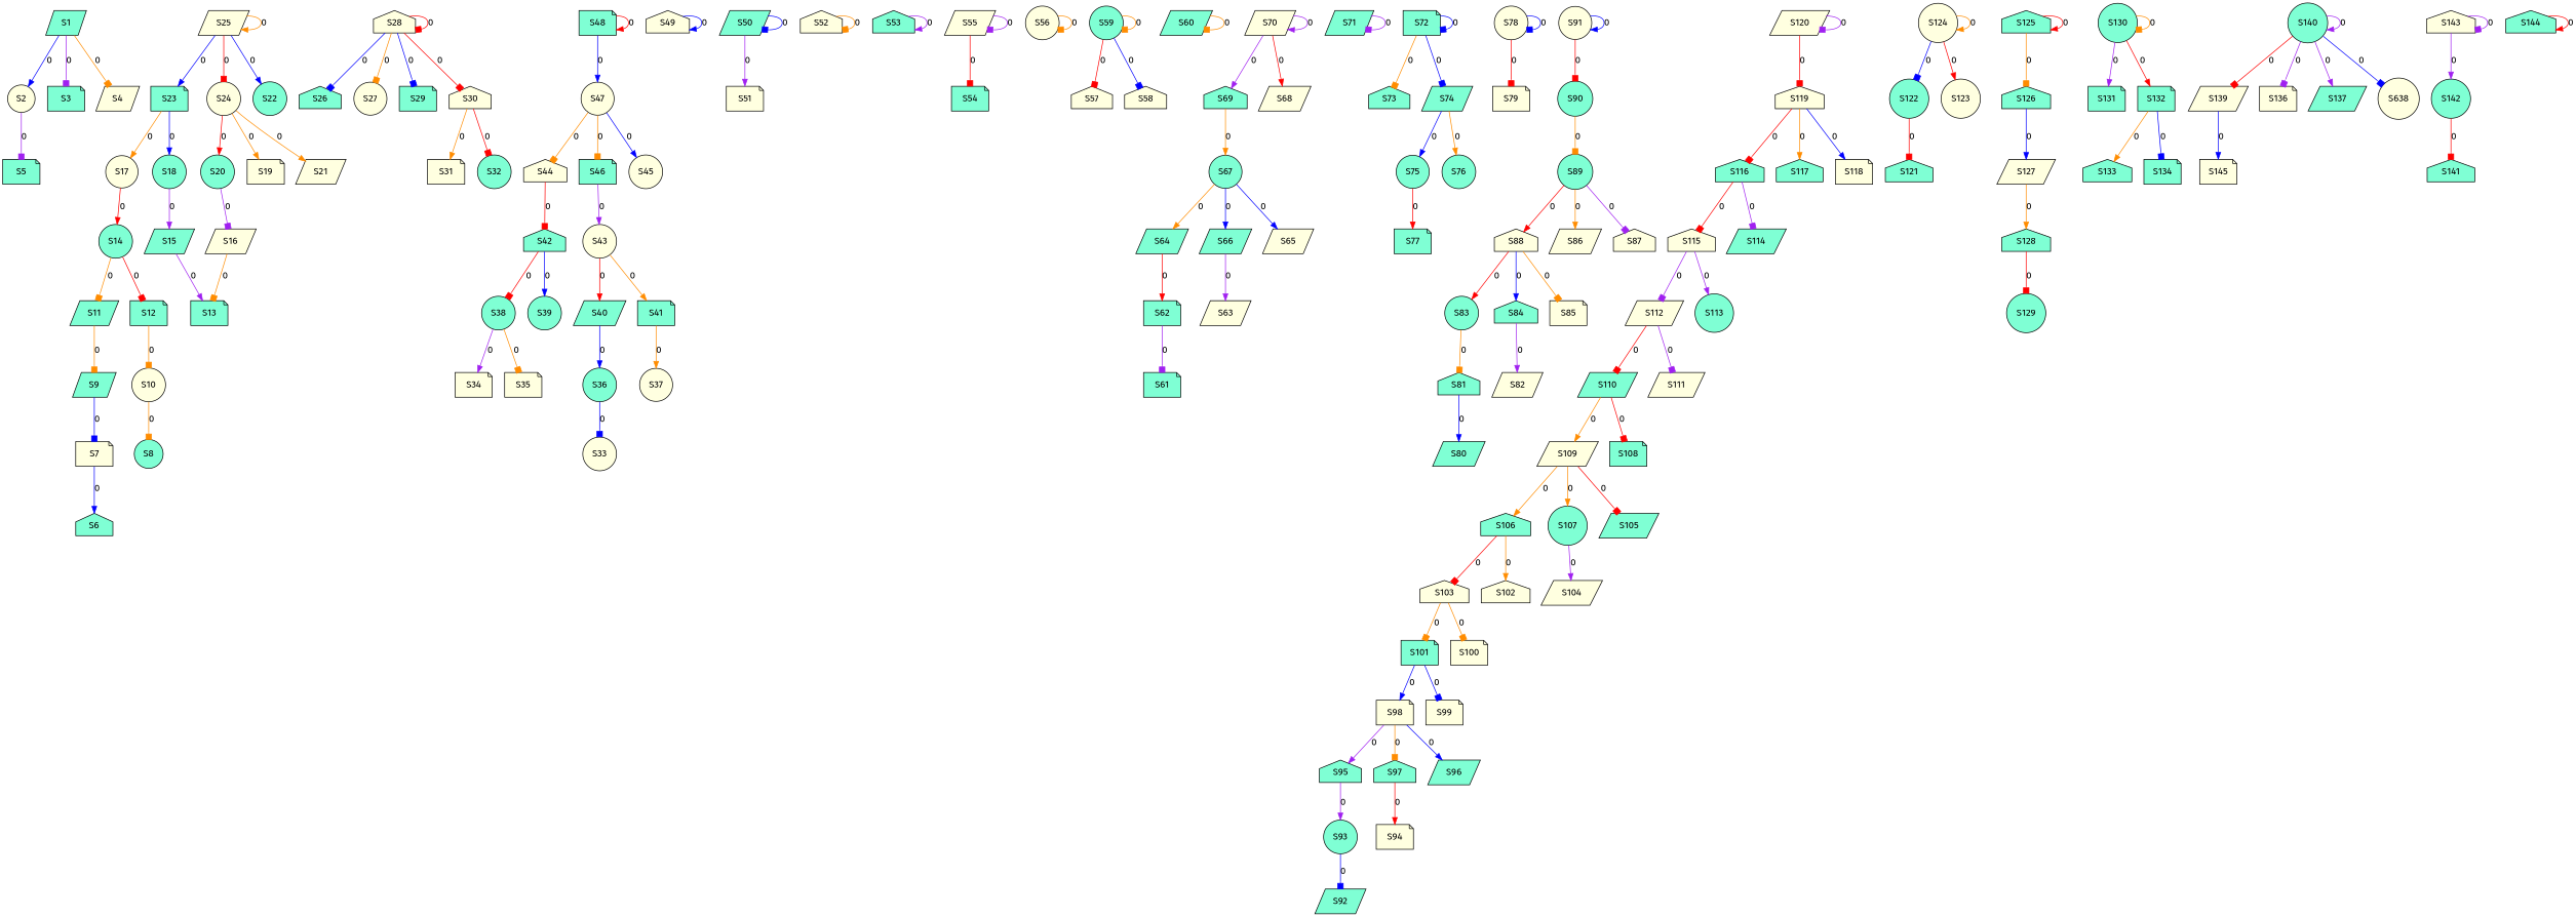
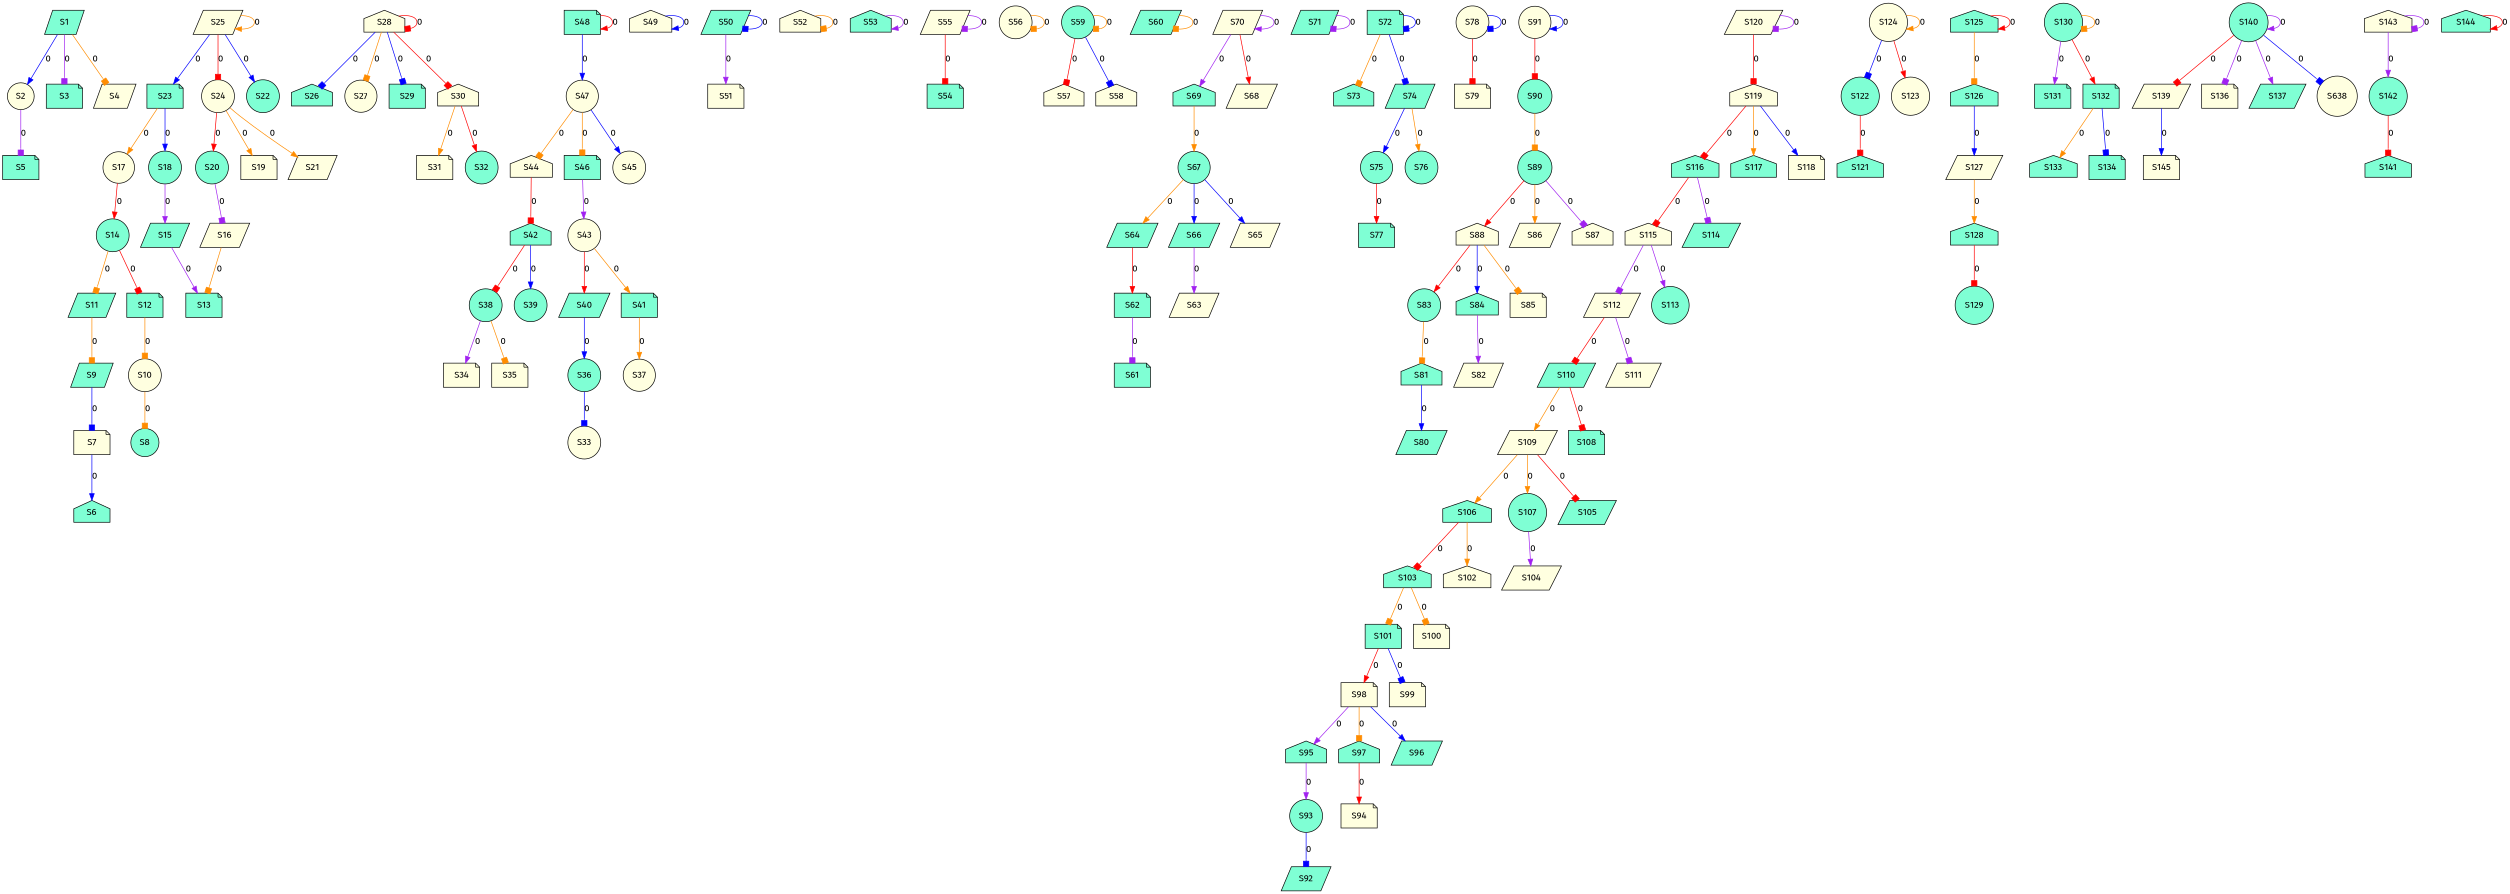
  strict digraph {
    fontname="Fira Sans"
    node [fillcolor=aquamarine fontname="Fira Sans" shape=circle style=filled]
    edge [arrowhead=normal color=darkorange fontname="Fira Sans"]
    S1 [shape=parallelogram]
    S2 [fillcolor=lightyellow]
    S3 [shape=note]
    S4 [fillcolor=lightyellow shape=parallelogram]
    S5 [shape=note]
    S7 [fillcolor=lightyellow shape=note]
    S6 [shape=house]
    S9 [shape=parallelogram]
    S10 [fillcolor=lightyellow]
    S8
    S11 [shape=parallelogram]
    S12 [shape=note]
    S14
    S16 [fillcolor=lightyellow shape=parallelogram]
    S13 [shape=note]
    S17 [fillcolor=lightyellow]
    S15 [shape=parallelogram]
    S18
    S20
    S23 [shape=note]
    S24 [fillcolor=lightyellow]
    S19 [fillcolor=lightyellow shape=note]
    S21 [fillcolor=lightyellow shape=parallelogram]
    S25 [fillcolor=lightyellow shape=parallelogram]
    S22
    S28 [fillcolor=lightyellow shape=house]
    S26 [shape=house]
    S27 [fillcolor=lightyellow]
    S29 [shape=note]
    S30 [fillcolor=lightyellow shape=house]
    S31 [fillcolor=lightyellow shape=note]
    S32
    S33 [fillcolor=lightyellow]
    S36
    S34 [fillcolor=lightyellow shape=note]
    S38
    S35 [fillcolor=lightyellow shape=note]
    S40 [shape=parallelogram]
    S41 [shape=note]
    S37 [fillcolor=lightyellow]
    S42 [shape=house]
    S39
    S43 [fillcolor=lightyellow]
    S44 [fillcolor=lightyellow shape=house]
    S46 [shape=note]
    S47 [fillcolor=lightyellow]
    S45 [fillcolor=lightyellow]
    S48 [shape=note]
    S49 [fillcolor=lightyellow shape=house]
    S50 [shape=parallelogram]
    S51 [fillcolor=lightyellow shape=note]
    S52 [fillcolor=lightyellow shape=house]
    S53 [shape=house]
    S55 [fillcolor=lightyellow shape=parallelogram]
    S54 [shape=note]
    S56 [fillcolor=lightyellow]
    S59
    S57 [fillcolor=lightyellow shape=house]
    S58 [fillcolor=lightyellow shape=house]
    S60 [shape=parallelogram]
    S62 [shape=note]
    S61 [shape=note]
    S64 [shape=parallelogram]
    S66 [shape=parallelogram]
    S63 [fillcolor=lightyellow shape=parallelogram]
    S67
    S65 [fillcolor=lightyellow shape=parallelogram]
    S69 [shape=house]
    S70 [fillcolor=lightyellow shape=parallelogram]
    S68 [fillcolor=lightyellow shape=parallelogram]
    S71 [shape=parallelogram]
    S72 [shape=note]
    S73 [shape=house]
    S74 [shape=parallelogram]
    S75
    S76
    S77 [shape=note]
    S78 [fillcolor=lightyellow]
    S79 [fillcolor=lightyellow shape=note]
    S81 [shape=house]
    S80 [shape=parallelogram]
    S83
    S84 [shape=house]
    S82 [fillcolor=lightyellow shape=parallelogram]
    S88 [fillcolor=lightyellow shape=house]
    S85 [fillcolor=lightyellow shape=note]
    S89
    S86 [fillcolor=lightyellow shape=parallelogram]
    S87 [fillcolor=lightyellow shape=house]
    S90
    S91 [fillcolor=lightyellow]
    S92 [shape=parallelogram]
    S93
    S95 [shape=house]
    S97 [shape=house]
    S94 [fillcolor=lightyellow shape=note]
    S98 [fillcolor=lightyellow shape=note]
    S96 [shape=parallelogram]
    S101 [shape=note]
    S99 [fillcolor=lightyellow shape=note]
-   S103 [fillcolor=lightyellow shape=house]
+   S103 [shape=house]
    S100 [fillcolor=lightyellow shape=note]
    S106 [shape=house]
    S102 [fillcolor=lightyellow shape=house]
    S104 [fillcolor=lightyellow shape=parallelogram]
    S107
    S109 [fillcolor=lightyellow shape=parallelogram]
    S105 [shape=parallelogram]
    S110 [shape=parallelogram]
    S108 [shape=note]
    S112 [fillcolor=lightyellow shape=parallelogram]
    S111 [fillcolor=lightyellow shape=parallelogram]
    S115 [fillcolor=lightyellow shape=house]
    S113
    S116 [shape=house]
    S114 [shape=parallelogram]
    S119 [fillcolor=lightyellow shape=house]
    S117 [shape=house]
    S118 [fillcolor=lightyellow shape=note]
    S120 [fillcolor=lightyellow shape=parallelogram]
    S121 [shape=house]
    S122
    S124 [fillcolor=lightyellow]
    S123 [fillcolor=lightyellow]
    S125 [shape=house]
    S126 [shape=house]
    S127 [fillcolor=lightyellow shape=parallelogram]
    S128 [shape=house]
    S129
    S130
    S131 [shape=note]
    S132 [shape=note]
    S133 [shape=house]
    S134 [shape=note]
    S139 [fillcolor=lightyellow shape=parallelogram]
    n136 [fillcolor=lightyellow label=S145 shape=note]
    S140
    S136 [fillcolor=lightyellow shape=note]
    S137 [shape=parallelogram]
    n140 [fillcolor=lightyellow label=S638]
    S141 [shape=house]
    S142
    S143 [fillcolor=lightyellow shape=house]
    S144 [shape=house]
    S1 -> S2 [color=blue label=0]
    S1 -> S3 [arrowhead=box color=purple label=0]
    S1 -> S4 [arrowhead=box label=0]
    S2 -> S5 [arrowhead=box color=purple label=0]
    S7 -> S6 [color=blue label=0]
    S9 -> S7 [arrowhead=box color=blue label=0]
    S10 -> S8 [arrowhead=box label=0]
    S11 -> S9 [arrowhead=box label=0]
    S12 -> S10 [arrowhead=box label=0]
    S14 -> S11 [arrowhead=box label=0]
    S14 -> S12 [arrowhead=box color=red label=0]
    S16 -> S13 [arrowhead=box label=0]
    S17 -> S14 [color=red label=0]
    S15 -> S13 [color=purple label=0]
    S18 -> S15 [color=purple label=0]
    S20 -> S16 [arrowhead=box color=purple label=0]
    S23 -> S17 [label=0]
    S23 -> S18 [color=blue label=0]
    S24 -> S20 [color=red label=0]
    S24 -> S19 [label=0]
    S24 -> S21 [label=0]
    S25 -> S23 [color=blue label=0]
    S25 -> S24 [arrowhead=box color=red label=0]
    S25 -> S25 [label=0]
    S25 -> S22 [color=blue label=0]
    S28 -> S28 [arrowhead=box color=red label=0]
    S28 -> S26 [arrowhead=box color=blue label=0]
    S28 -> S27 [arrowhead=box label=0]
    S28 -> S29 [arrowhead=box color=blue label=0]
    S28 -> S30 [arrowhead=box color=red label=0]
    S30 -> S31 [label=0]
-   S30 -> S32 [arrowhead=box color=red label=0]
+   S30 -> S32 [color=red label=0]
    S36 -> S33 [arrowhead=box color=blue label=0]
    S38 -> S34 [color=purple label=0]
    S38 -> S35 [arrowhead=box label=0]
    S40 -> S36 [color=blue label=0]
    S41 -> S37 [label=0]
    S42 -> S38 [arrowhead=box color=red label=0]
    S42 -> S39 [color=blue label=0]
    S43 -> S40 [color=red label=0]
    S43 -> S41 [label=0]
    S44 -> S42 [arrowhead=box color=red label=0]
    S46 -> S43 [color=purple label=0]
    S47 -> S44 [arrowhead=box label=0]
    S47 -> S46 [arrowhead=box label=0]
    S47 -> S45 [color=blue label=0]
    S48 -> S47 [color=blue label=0]
    S48 -> S48 [color=red label=0]
    S49 -> S49 [color=blue label=0]
    S50 -> S50 [arrowhead=box color=blue label=0]
    S50 -> S51 [color=purple label=0]
    S52 -> S52 [arrowhead=box label=0]
    S53 -> S53 [color=purple label=0]
    S55 -> S55 [arrowhead=box color=purple label=0]
    S55 -> S54 [arrowhead=box color=red label=0]
    S56 -> S56 [arrowhead=box label=0]
    S59 -> S59 [arrowhead=box label=0]
    S59 -> S57 [arrowhead=box color=red label=0]
    S59 -> S58 [arrowhead=box color=blue label=0]
    S60 -> S60 [arrowhead=box label=0]
    S62 -> S61 [arrowhead=box color=purple label=0]
    S64 -> S62 [color=red label=0]
    S66 -> S63 [color=purple label=0]
    S67 -> S64 [label=0]
    S67 -> S66 [color=blue label=0]
    S67 -> S65 [color=blue label=0]
    S69 -> S67 [label=0]
    S70 -> S69 [color=purple label=0]
    S70 -> S70 [color=purple label=0]
    S70 -> S68 [color=red label=0]
    S71 -> S71 [arrowhead=box color=purple label=0]
    S72 -> S72 [arrowhead=box color=blue label=0]
    S72 -> S73 [arrowhead=box label=0]
    S72 -> S74 [arrowhead=box color=blue label=0]
    S74 -> S75 [color=blue label=0]
    S74 -> S76 [label=0]
    S75 -> S77 [color=red label=0]
    S78 -> S78 [arrowhead=box color=blue label=0]
    S78 -> S79 [arrowhead=box color=red label=0]
    S81 -> S80 [color=blue label=0]
    S83 -> S81 [arrowhead=box label=0]
    S84 -> S82 [color=purple label=0]
    S88 -> S83 [color=red label=0]
    S88 -> S84 [color=blue label=0]
    S88 -> S85 [arrowhead=box label=0]
    S89 -> S88 [color=red label=0]
    S89 -> S86 [label=0]
    S89 -> S87 [arrowhead=box color=purple label=0]
    S90 -> S89 [arrowhead=box label=0]
    S91 -> S90 [arrowhead=box color=red label=0]
    S91 -> S91 [color=blue label=0]
    S93 -> S92 [arrowhead=box color=blue label=0]
    S95 -> S93 [color=purple label=0]
    S97 -> S94 [color=red label=0]
    S98 -> S95 [color=purple label=0]
    S98 -> S97 [arrowhead=box label=0]
    S98 -> S96 [color=blue label=0]
-   S101 -> S98 [color=blue label=0]
+   S101 -> S98 [color=red label=0]
    S101 -> S99 [arrowhead=box color=blue label=0]
    S103 -> S101 [arrowhead=box label=0]
    S103 -> S100 [arrowhead=box label=0]
    S106 -> S103 [arrowhead=box color=red label=0]
    S106 -> S102 [label=0]
    S107 -> S104 [color=purple label=0]
    S109 -> S106 [label=0]
    S109 -> S107 [label=0]
    S109 -> S105 [arrowhead=box color=red label=0]
    S110 -> S109 [label=0]
    S110 -> S108 [arrowhead=box color=red label=0]
    S112 -> S110 [arrowhead=box color=red label=0]
    S112 -> S111 [arrowhead=box color=purple label=0]
    S115 -> S112 [arrowhead=box color=purple label=0]
    S115 -> S113 [color=purple label=0]
    S116 -> S115 [arrowhead=box color=red label=0]
    S116 -> S114 [arrowhead=box color=purple label=0]
    S119 -> S116 [arrowhead=box color=red label=0]
    S119 -> S117 [label=0]
    S119 -> S118 [color=blue label=0]
    S120 -> S119 [arrowhead=box color=red label=0]
    S120 -> S120 [arrowhead=box color=purple label=0]
    S122 -> S121 [arrowhead=box color=red label=0]
    S124 -> S122 [arrowhead=box color=blue label=0]
    S124 -> S124 [label=0]
    S124 -> S123 [color=red label=0]
    S125 -> S125 [color=red label=0]
    S125 -> S126 [arrowhead=box label=0]
    S126 -> S127 [color=blue label=0]
    S127 -> S128 [label=0]
    S128 -> S129 [arrowhead=box color=red label=0]
    S130 -> S130 [arrowhead=box label=0]
    S130 -> S131 [color=purple label=0]
    S130 -> S132 [color=red label=0]
    S132 -> S133 [label=0]
    S132 -> S134 [arrowhead=box color=blue label=0]
    S139 -> n136 [color=blue label=0]
    S140 -> S139 [arrowhead=box color=red label=0]
    S140 -> S140 [color=purple label=0]
    S140 -> S136 [arrowhead=box color=purple label=0]
    S140 -> S137 [color=purple label=0]
    S140 -> n140 [arrowhead=box color=blue label=0]
    S142 -> S141 [arrowhead=box color=red label=0]
    S143 -> S142 [color=purple label=0]
    S143 -> S143 [arrowhead=box color=purple label=0]
    S144 -> S144 [color=red label=0]
  }
